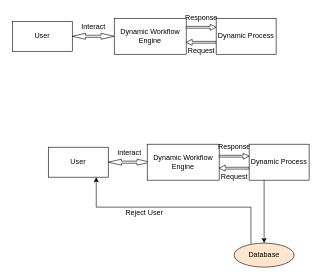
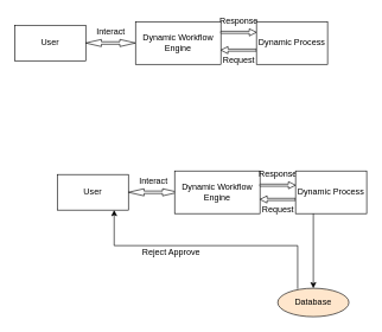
  <mxCell id="0" value="" />
  <mxCell id="1" parent="0" />
  <mxCell id="2" value="Response" style="text;html=1;align=center;verticalAlign=middle;resizable=0;points=[];autosize=1;strokeColor=none;fillColor=none;" vertex="1" parent="1"><mxGeometry x="300" y="20" width="70" height="20" as="geometry" /></mxCell>
  <mxCell id="3" value="" style="group" vertex="1" connectable="0" parent="1"><mxGeometry x="20" y="30" width="440" height="65" as="geometry" /></mxCell>
  <mxCell id="4" value="User" style="rounded=0;whiteSpace=wrap;html=1;" vertex="1" parent="3"><mxGeometry y="5" width="100" height="50" as="geometry" /></mxCell>
  <mxCell id="5" value="" style="html=1;shadow=0;dashed=0;align=center;verticalAlign=middle;shape=mxgraph.arrows2.twoWayArrow;dy=0.65;dx=22;" vertex="1" parent="3"><mxGeometry x="100" y="25" width="70" height="10" as="geometry" /></mxCell>
  <mxCell id="6" value="Interact" style="text;html=1;align=center;verticalAlign=middle;resizable=0;points=[];autosize=1;strokeColor=none;fillColor=none;" vertex="1" parent="3"><mxGeometry x="105" y="5" width="60" height="20" as="geometry" /></mxCell>
  <mxCell id="7" value="Dynamic Workflow&lt;br&gt;Engine" style="rounded=0;whiteSpace=wrap;html=1;" vertex="1" parent="3"><mxGeometry x="170" width="120" height="60" as="geometry" /></mxCell>
  <mxCell id="8" value="" style="shape=singleArrow;whiteSpace=wrap;html=1;" vertex="1" parent="3"><mxGeometry x="290" y="10" width="50" height="10" as="geometry" /></mxCell>
  <mxCell id="9" value="" style="shape=singleArrow;direction=west;whiteSpace=wrap;html=1;" vertex="1" parent="3"><mxGeometry x="290" y="35" width="50" height="10" as="geometry" /></mxCell>
  <mxCell id="10" value="Dynamic Process" style="rounded=0;whiteSpace=wrap;html=1;" vertex="1" parent="3"><mxGeometry x="340" width="100" height="60" as="geometry" /></mxCell>
  <mxCell id="11" value="Request" style="text;html=1;align=center;verticalAlign=middle;resizable=0;points=[];autosize=1;strokeColor=none;fillColor=none;" vertex="1" parent="3"><mxGeometry x="285" y="45" width="60" height="20" as="geometry" /></mxCell>
  <mxCell id="12" value="" style="group" vertex="1" connectable="0" parent="1"><mxGeometry x="80" y="235" width="435" height="210" as="geometry" /></mxCell>
  <mxCell id="13" value="Database" style="ellipse;whiteSpace=wrap;html=1;align=center;newEdgeStyle={&quot;edgeStyle&quot;:&quot;entityRelationEdgeStyle&quot;,&quot;startArrow&quot;:&quot;none&quot;,&quot;endArrow&quot;:&quot;none&quot;,&quot;segment&quot;:10,&quot;curved&quot;:1};treeFolding=1;treeMoving=1;fillColor=#ffe6cc;" vertex="1" parent="12"><mxGeometry x="310" y="170" width="100" height="40" as="geometry" /></mxCell>
  <mxCell id="14" value="" style="group" vertex="1" connectable="0" parent="12"><mxGeometry width="435" height="130" as="geometry" /></mxCell>
  <mxCell id="15" value="User" style="rounded=0;whiteSpace=wrap;html=1;" vertex="1" parent="14"><mxGeometry y="10" width="100" height="50" as="geometry" /></mxCell>
  <mxCell id="16" value="" style="html=1;shadow=0;dashed=0;align=center;verticalAlign=middle;shape=mxgraph.arrows2.twoWayArrow;dy=0.65;dx=22;" vertex="1" parent="14"><mxGeometry x="100" y="30" width="70" height="10" as="geometry" /></mxCell>
  <mxCell id="17" value="Interact" style="text;html=1;align=center;verticalAlign=middle;resizable=0;points=[];autosize=1;strokeColor=none;fillColor=none;" vertex="1" parent="14"><mxGeometry x="105" y="10" width="60" height="20" as="geometry" /></mxCell>
  <mxCell id="18" value="Dynamic Workflow&lt;br&gt;Engine" style="rounded=0;whiteSpace=wrap;html=1;" vertex="1" parent="14"><mxGeometry x="165" y="5" width="120" height="60" as="geometry" /></mxCell>
  <mxCell id="19" value="Response" style="text;html=1;align=center;verticalAlign=middle;resizable=0;points=[];autosize=1;strokeColor=none;fillColor=none;" vertex="1" parent="14"><mxGeometry x="275" width="70" height="20" as="geometry" /></mxCell>
  <mxCell id="20" value="" style="shape=singleArrow;whiteSpace=wrap;html=1;" vertex="1" parent="14"><mxGeometry x="285" y="20" width="50" height="10" as="geometry" /></mxCell>
  <mxCell id="21" value="" style="shape=singleArrow;direction=west;whiteSpace=wrap;html=1;" vertex="1" parent="14"><mxGeometry x="285" y="40" width="50" height="10" as="geometry" /></mxCell>
  <mxCell id="22" value="Request" style="text;html=1;align=center;verticalAlign=middle;resizable=0;points=[];autosize=1;strokeColor=none;fillColor=none;" vertex="1" parent="14"><mxGeometry x="280" y="50" width="60" height="20" as="geometry" /></mxCell>
  <mxCell id="23" value="Dynamic Process" style="rounded=0;whiteSpace=wrap;html=1;" vertex="1" parent="14"><mxGeometry x="335" y="5" width="100" height="60" as="geometry" /></mxCell>
  <mxCell id="24" value="" style="endArrow=classic;html=1;rounded=0;edgeStyle=orthogonalEdgeStyle;exitX=0.28;exitY=0.025;exitDx=0;exitDy=0;exitPerimeter=0;" edge="1" parent="14" source="13"><mxGeometry width="50" height="50" relative="1" as="geometry"><mxPoint x="330" y="100" as="sourcePoint" /><mxPoint x="80" y="60" as="targetPoint" /><Array as="points"><mxPoint x="338" y="110" /><mxPoint x="80" y="110" /><mxPoint x="80" y="60" /></Array></mxGeometry></mxCell>
- <mxCell id="25" value="Reject User" style="text;html=1;align=center;verticalAlign=middle;resizable=0;points=[];autosize=1;strokeColor=none;fillColor=none;" vertex="1" parent="14"><mxGeometry x="110" y="110" width="100" height="20" as="geometry" /></mxCell>
+ <mxCell id="25" value="Reject Approve" style="text;html=1;align=center;verticalAlign=middle;resizable=0;points=[];autosize=1;strokeColor=none;fillColor=none;" vertex="1" parent="14"><mxGeometry x="110" y="110" width="100" height="20" as="geometry" /></mxCell>
  <mxCell id="26" style="edgeStyle=orthogonalEdgeStyle;rounded=0;orthogonalLoop=1;jettySize=auto;html=1;exitX=0.25;exitY=1;exitDx=0;exitDy=0;entryX=0.5;entryY=0;entryDx=0;entryDy=0;" edge="1" parent="12" source="23" target="13"><mxGeometry relative="1" as="geometry" /></mxCell>
